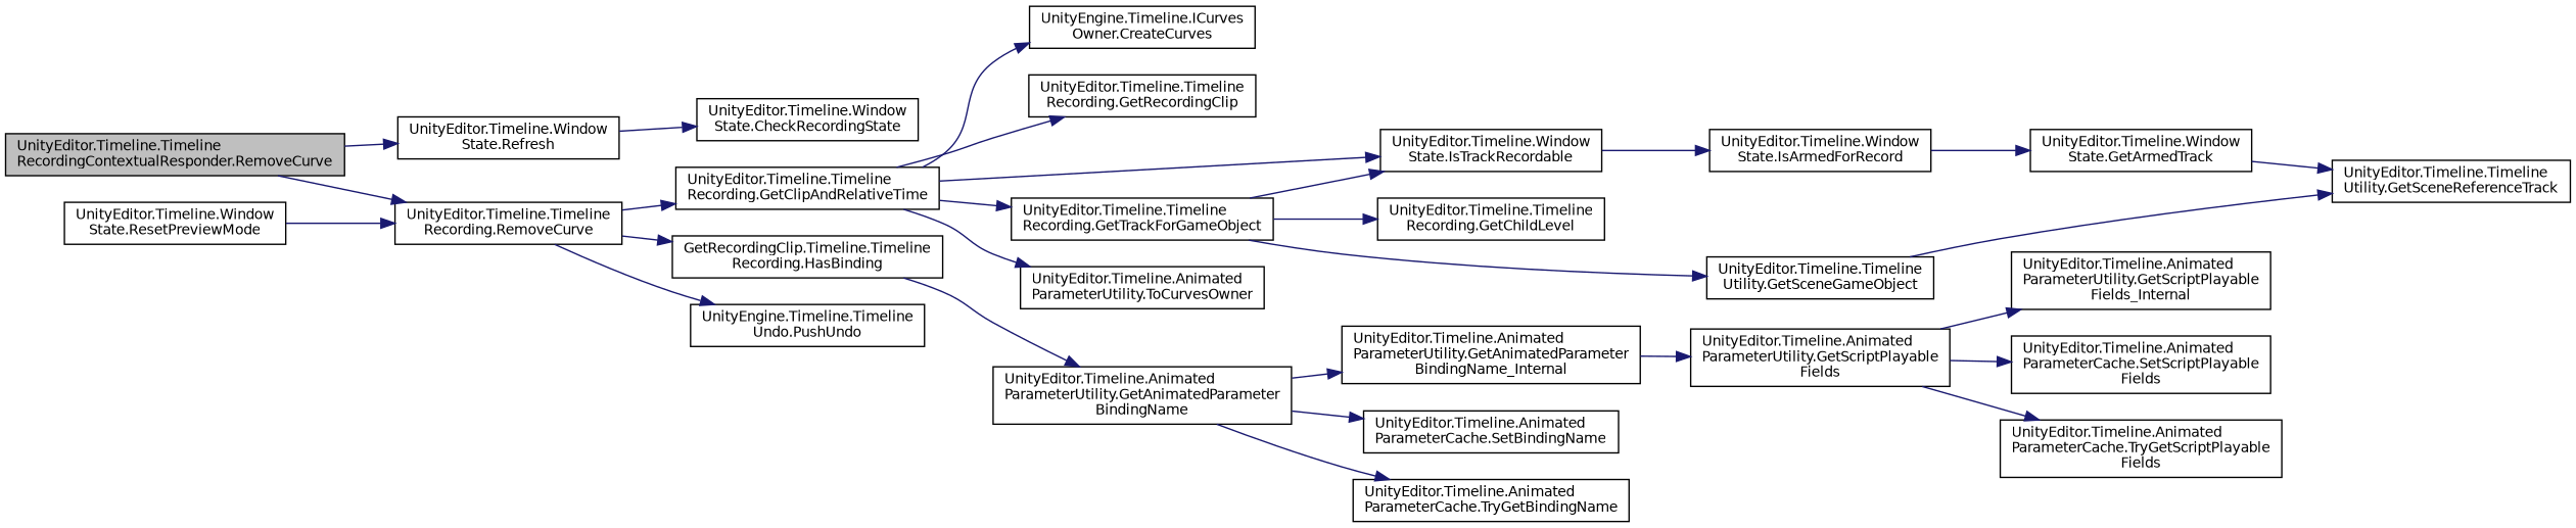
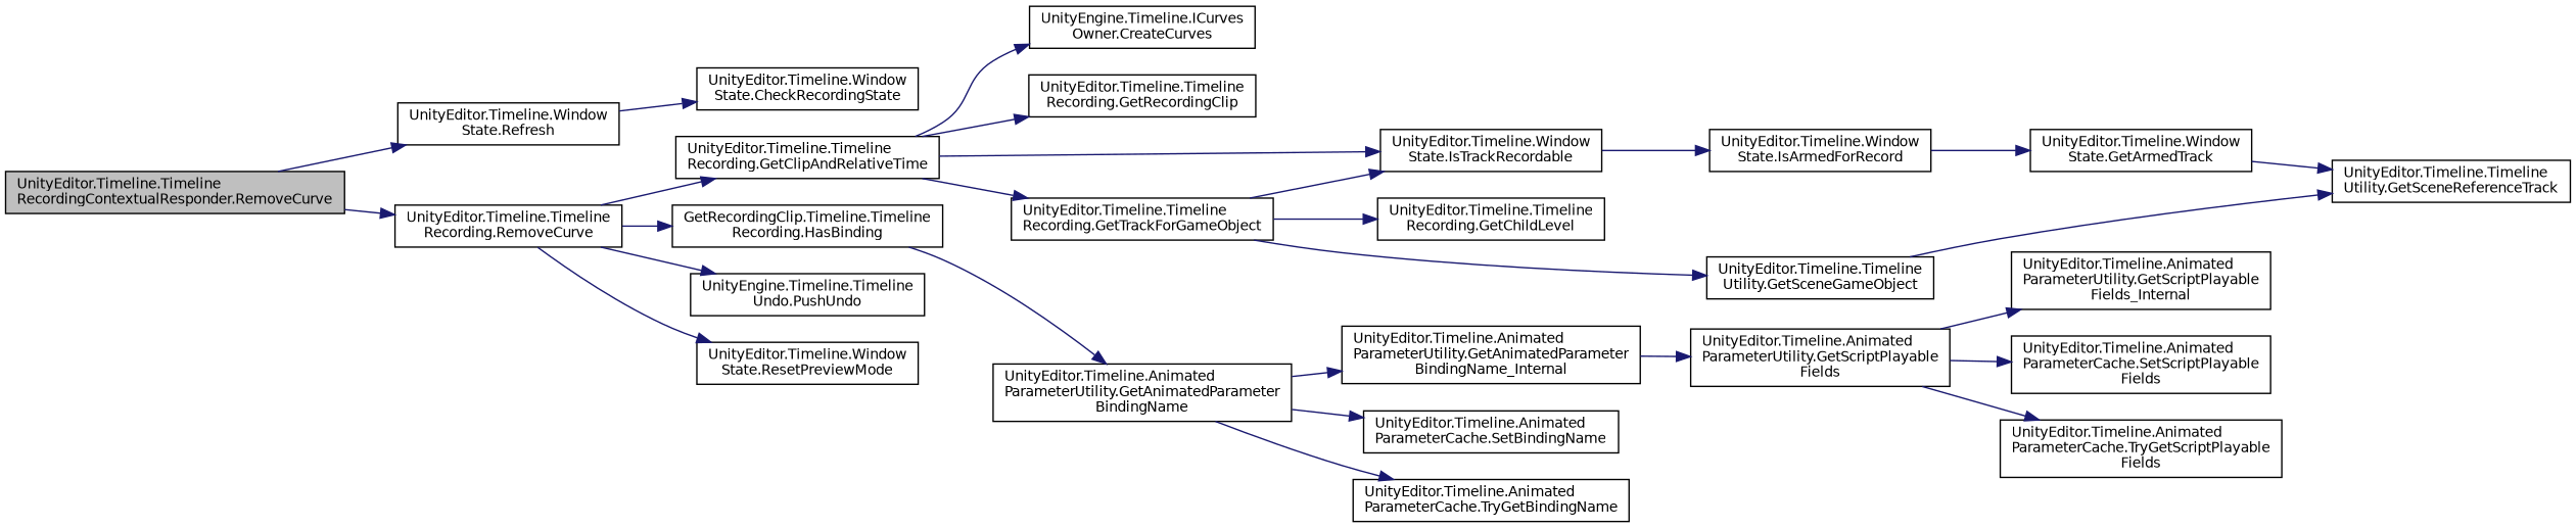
  digraph {
    rankdir=LR
    node [color=black fillcolor=white fontname=Helvetica fontsize=10 shape=record style=filled]
    edge [color=midnightblue fontname=Helvetica fontsize=10 labelfontname=Helvetica labelfontsize=10 style=solid]
    n1 [fillcolor=grey75 fontcolor=black height=0.2 label="UnityEditor.Timeline.Timeline\lRecordingContextualResponder.RemoveCurve" width=0.4]
    n2 [height=0.2 label="UnityEditor.Timeline.Window\lState.Refresh" width=0.4]
    n3 [height=0.2 label="UnityEditor.Timeline.Timeline\lRecording.RemoveCurve" width=0.4]
    n4 [height=0.2 label="UnityEditor.Timeline.Window\lState.CheckRecordingState" width=0.4]
    n5 [height=0.2 label="UnityEditor.Timeline.Timeline\lRecording.GetClipAndRelativeTime" width=0.4]
    n6 [height=0.2 label="GetRecordingClip.Timeline.Timeline\lRecording.HasBinding" width=0.4]
    n7 [height=0.2 label="UnityEngine.Timeline.Timeline\lUndo.PushUndo" width=0.4]
    n8 [height=0.2 label="UnityEditor.Timeline.Window\lState.ResetPreviewMode" width=0.4]
    n9 [height=0.2 label="UnityEngine.Timeline.ICurves\lOwner.CreateCurves" width=0.4]
    n10 [height=0.2 label="UnityEditor.Timeline.Timeline\lRecording.GetRecordingClip" width=0.4]
    n11 [height=0.2 label="UnityEditor.Timeline.Timeline\lRecording.GetTrackForGameObject" width=0.4]
    n12 [height=0.2 label="UnityEditor.Timeline.Window\lState.IsTrackRecordable" width=0.4]
-   n13 [height=0.2 label="UnityEditor.Timeline.Animated\lParameterUtility.ToCurvesOwner" width=0.4]
    n14 [height=0.2 label="UnityEditor.Timeline.Animated\lParameterUtility.GetAnimatedParameter\lBindingName" width=0.4]
    n15 [height=0.2 label="UnityEditor.Timeline.Timeline\lRecording.GetChildLevel" width=0.4]
    n16 [height=0.2 label="UnityEditor.Timeline.Timeline\lUtility.GetSceneGameObject" width=0.4]
    n17 [height=0.2 label="UnityEditor.Timeline.Window\lState.IsArmedForRecord" width=0.4]
    n18 [height=0.2 label="UnityEditor.Timeline.Timeline\lUtility.GetSceneReferenceTrack" width=0.4]
    n19 [height=0.2 label="UnityEditor.Timeline.Window\lState.GetArmedTrack" width=0.4]
    n20 [height=0.2 label="UnityEditor.Timeline.Animated\lParameterUtility.GetAnimatedParameter\lBindingName_Internal" width=0.4]
    n21 [height=0.2 label="UnityEditor.Timeline.Animated\lParameterCache.SetBindingName" width=0.4]
    n22 [height=0.2 label="UnityEditor.Timeline.Animated\lParameterCache.TryGetBindingName" width=0.4]
    n23 [height=0.2 label="UnityEditor.Timeline.Animated\lParameterUtility.GetScriptPlayable\lFields" width=0.4]
    n24 [height=0.2 label="UnityEditor.Timeline.Animated\lParameterUtility.GetScriptPlayable\lFields_Internal" width=0.4]
    n25 [height=0.2 label="UnityEditor.Timeline.Animated\lParameterCache.SetScriptPlayable\lFields" width=0.4]
    n26 [height=0.2 label="UnityEditor.Timeline.Animated\lParameterCache.TryGetScriptPlayable\lFields" width=0.4]
    n1 -> n2
    n1 -> n3
    n2 -> n4
    n3 -> n5
    n3 -> n6
    n3 -> n7
-   n8 -> n3
+   n3 -> n8
    n5 -> n9
    n5 -> n10
    n5 -> n11
    n5 -> n12
-   n5 -> n13
    n6 -> n14
    n11 -> n12
    n11 -> n15
    n11 -> n16
    n12 -> n17
    n14 -> n20
    n14 -> n21
    n14 -> n22
    n16 -> n18
    n17 -> n19
    n19 -> n18
    n20 -> n23
    n23 -> n24
    n23 -> n25
    n23 -> n26
  }
